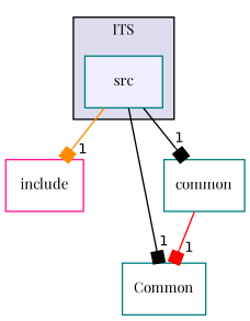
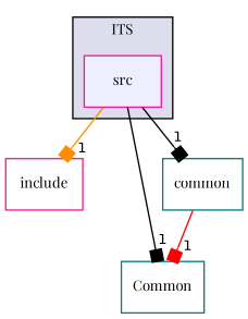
  digraph {
    compound=true
    fontname="Playfair Display"
    node [fontname="Playfair Display" fontsize=10 shape=box color=deeppink]
    edge [headlabel=1 labeldistance=1.5 labelfontname=Helvetica labelfontsize=10 color=black arrowhead=box fontname="Playfair Display"]
-   n1 [fillcolor="#eeeeff" label=src pencolor=black style=filled color=teal]
+   n1 [fillcolor="#eeeeff" label=src pencolor=black style=filled]
    n2 [label=include]
    n3 [color=teal label=Common]
    n4 [color=teal label=common]
    subgraph cluster_1 {
      bgcolor="#ddddee"
      fontsize=10
      label=ITS
      pencolor=black
      n1
    }
    n1 -> n2 [color=darkorange]
    n1 -> n3
    n1 -> n4
    n4 -> n3 [color=red]
  }
